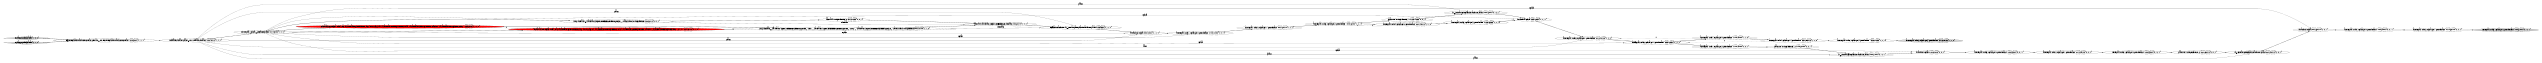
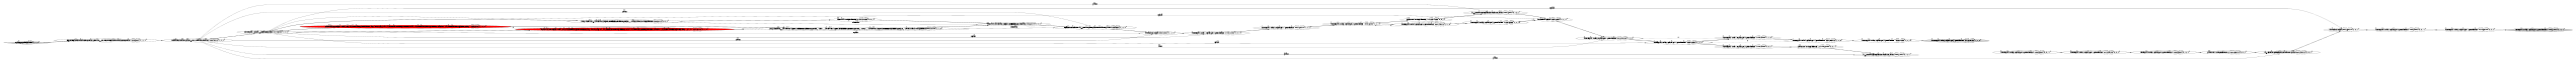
  digraph {
    rankdir=LR
    node [fillcolor=white shape=ellipse style=filled]
    edge [style=bold]
    n1 [label="rlt.transform(replicas)@@@16@@@['1', '1', '1']"]
    n2 [label="assertEquals(\"node2\",replicas.get(0).getNodeName())@@@17@@@['1', '1', '1']"]
    n3 [label="assertEquals(\"node3\",replicas.get(1).getNodeName())@@@18@@@['1', '1', '1']"]
    n4 [label="String rulesParam = ShardParams.SHARDS_PREFERENCE_REPLICA_BASE + \":stable:dividend:routingPreference\"@@@6@@@['0', '0', '1']"]
    n5 [label="params.add(\"routingPreference\",\"0\")@@@7@@@['0', '0', '1']"]
    n6 [label="params.add(ShardParams.SHARDS_PREFERENCE,rulesParam)@@@8@@@['1', '1', '1']"]
    n7 [label="ReplicaListTransformer rlt = generator.getReplicaListTransformer(params)@@@9@@@['1', '1', '1']"]
    n8 [label="rlt.transform(replicas)@@@10@@@['1', '1', '1']"]
    n9 [label="assertEquals(\"node1\",replicas.get(0).getNodeName())@@@11@@@['1', '1', '1']"]
    n10 [label="assertEquals(\"node2\",replicas.get(1).getNodeName())@@@12@@@['1', '1', '1']"]
    n11 [label="RequestReplicaListTransformerGenerator generator = new RequestReplicaListTransformerGenerator()@@@3@@@['1', '1', '1']"]
    n12 [label="ModifiableSolrParams params = new ModifiableSolrParams()@@@4@@@['1', '1', '1']"]
    n13 [label="rlt = generator.getReplicaListTransformer(params)@@@15@@@['0', '0', '1']"]
    n14 [label="assertEquals(\"node3\",replicas.get(3).getNodeName())@@@15@@@['1', '1', '0']"]
    n15 [label="assertEquals(\"node2\",replicas.get(2).getNodeName())@@@21@@@['1', '1', '0']"]
    n16 [fillcolor=lightgray label="assertEquals(\"node3\",replicas.get(3).getNodeName())@@@22@@@['1', '1', '0']"]
    n17 [label="List<Replica> replicas = getBasicReplicaList()@@@5@@@['1', '1', '1']"]
-   n18 [label="rlt.transform(replicas)@@@22@@@['0', '0', '1']"]
    n19 [fillcolor=red label="replicas.add(new Replica(\"node4\",map(ZkStateReader.BASE_URL_PROP,\"http://host2_2:8983/solr\",ZkStateReader.NODE_NAME_PROP,\"node4\",ZkStateReader.CORE_NAME_PROP,\"collection1\",ZkStateReader.REPLICA_TYPE,\"TLOG\"),\"c1\",\"s1\"))@@@6@@@['0', '1', '0']"]
    n20 [label="rlt.transform(replicas)@@@28@@@['0', '0', '1']"]
    n21 [fillcolor=red label="replicas.add(new Replica(\"node4\",map(ZkStateReader.BASE_URL_PROP,\"http://host2_2:8983/solr\",ZkStateReader.NODE_NAME_PROP,\"node4\",ZkStateReader.CORE_NAME_PROP,\"collection1\",ZkStateReader.REPLICA_TYPE,\"TLOG\")))@@@6@@@['1', '0', '0']"]
    n22 [label="assertEquals(\"node3\",replicas.get(0).getNodeName())@@@23@@@['0', '0', '1']"]
    n23 [label="assertEquals(\"node1\",replicas.get(0).getNodeName())@@@19@@@['1', '1', '0']"]
    n24 [label="assertEquals(\"node1\",replicas.get(2).getNodeName())@@@19@@@['0', '0', '1']"]
    n25 [label="String rulesParam = ShardParams.SHARDS_PREFERENCE_REPLICA_TYPE + \":NRT,\" + ShardParams.SHARDS_PREFERENCE_REPLICA_TYPE + \":TLOG,\" + ShardParams.SHARDS_PREFERENCE_REPLICA_BASE + \":stable:dividend:routingPreference\"@@@7@@@['1', '1', '0']"]
    n26 [label="assertEquals(\"node1\",replicas.get(0).getNodeName())@@@29@@@['0', '0', '1']"]
    n27 [label="assertEquals(\"node2\",replicas.get(1).getNodeName())@@@30@@@['0', '0', '1']"]
    n28 [fillcolor=lightgray label="assertEquals(\"node3\",replicas.get(2).getNodeName())@@@31@@@['0', '0', '1']"]
    n29 [label="assertEquals(\"node4\",replicas.get(2).getNodeName())@@@14@@@['1', '1', '0']"]
    n30 [label="assertEquals(\"node3\",replicas.get(2).getNodeName())@@@13@@@['1', '1', '1']"]
    n31 [label="params.set(\"routingPreference\",\"1\")@@@14@@@['0', '0', '1']"]
    n32 [label="assertEquals(\"node4\",replicas.get(1).getNodeName())@@@20@@@['1', '1', '0']"]
    n33 [label="assertEquals(\"node1\",replicas.get(1).getNodeName())@@@24@@@['0', '0', '1']"]
    n34 [label="params.set(\"routingPreference\",\"2\")@@@20@@@['0', '0', '1']"]
    n35 [label="rlt = generator.getReplicaListTransformer(params)@@@21@@@['0', '0', '1']"]
    n36 [label="rlt = generator.getReplicaListTransformer(params)@@@27@@@['0', '0', '1']"]
    n37 [label="assertEquals(\"node2\",replicas.get(2).getNodeName())@@@25@@@['0', '0', '1']"]
-   n38 [fillcolor=lightgray label="replicaTypeAndReplicaBase['1', '0', '0']" shape=diamond]
    n39 [fillcolor=lightgray label="replicaTypeAndReplicaBase['0', '1', '0']" shape=diamond]
    n40 [label="params.set(\"routingPreference\",\"3\")@@@26@@@['0', '0', '1']"]
    n1 -> n2
    n2 -> n3
    n3 -> n23
    n3 -> n24
    n4 -> n5
    n4 -> n6 [label=rulesParam style=solid]
    n5 -> n6
    n6 -> n7
    n7 -> n8
    n8 -> n9
    n9 -> n10
    n10 -> n30
    n11 -> n12
    n12 -> n2 [label=params style=solid]
    n12 -> n7 [label=params style=solid]
    n12 -> n8 [label=params style=solid]
    n12 -> n13 [label=params style=solid]
    n12 -> n17
    n12 -> n35 [label=params style=solid]
    n12 -> n36 [label=params style=solid]
    n13 -> n1
    n14 -> n1
    n15 -> n16
    n17 -> n1 [label=replicas style=solid]
    n17 -> n3 [label=replicas style=solid]
    n17 -> n4
    n17 -> n8 [label=replicas style=solid]
    n17 -> n9 [label=replicas style=solid]
-   n17 -> n18 [label=replicas style=solid]
    n17 -> n19
    n17 -> n20 [label=replicas style=solid]
    n17 -> n21
-   n18 -> n22
    n19 -> n25
    n20 -> n26
    n21 -> n19 [label=0 style=dashed]
    n21 -> n25
    n22 -> n33
    n23 -> n2 [label=0 style=dashed]
    n23 -> n32
    n24 -> n34
    n25 -> n6
    n25 -> n7 [label=rulesParam style=solid]
    n26 -> n27
    n27 -> n28
    n29 -> n14
    n29 -> n30 [label=0 style=dashed]
    n30 -> n29
    n30 -> n31
    n31 -> n13
    n32 -> n3 [label=0 style=dashed]
    n32 -> n15
    n33 -> n37
    n34 -> n35
-   n35 -> n18
    n36 -> n20
    n37 -> n40
-   n38 -> n11
    n39 -> n11
    n40 -> n36
  }
